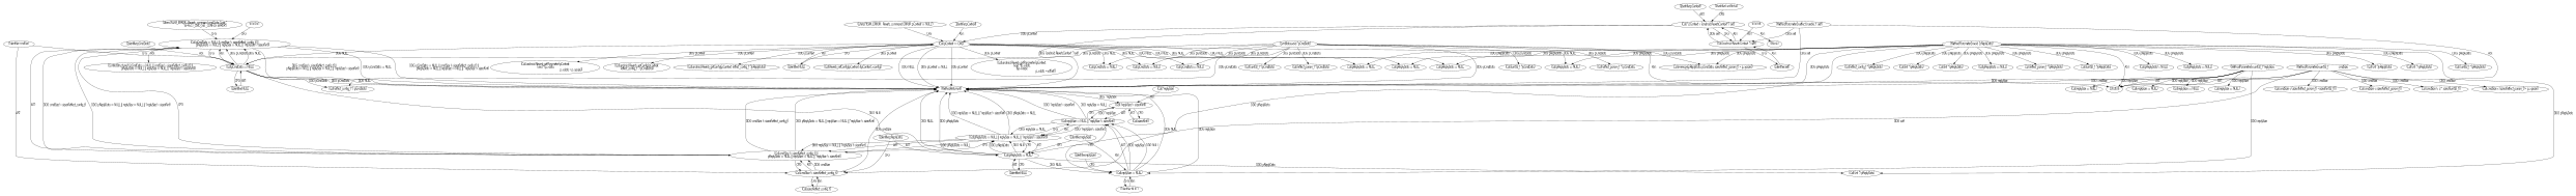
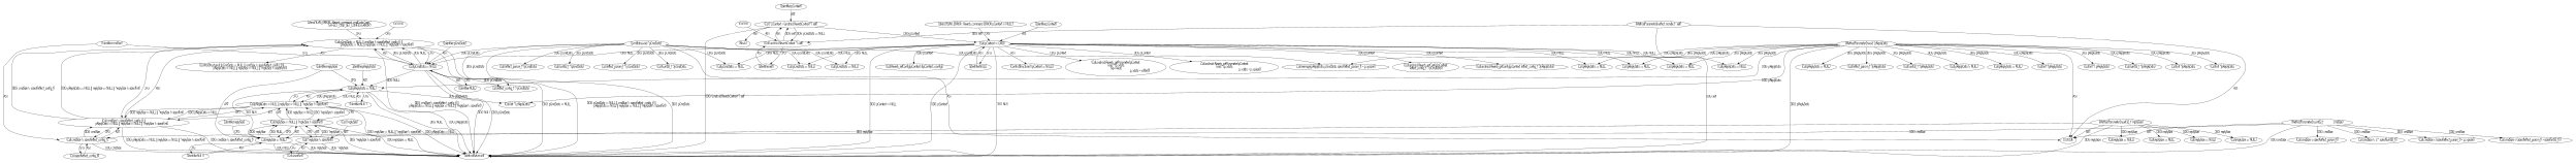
  digraph {
    fontname="Comic Neue"
    node [fontname="Comic Neue"]
    edge [fontname="Comic Neue"]
    n1 [label="(Call,pCmdData == NULL || cmdSize != sizeof(effect_config_t) ||\n                    pReplyData == NULL || replySize == NULL || *replySize != sizeof(int))"]
    n2 [label="(Call,pCmdData == NULL)"]
    n3 [label="(Call,cmdSize != sizeof(effect_config_t) ||\n                    pReplyData == NULL || replySize == NULL || *replySize != sizeof(int))"]
    n4 [label="(MethodReturn,int)"]
    n5 [label="(ControlStructure,if (pCmdData == NULL || cmdSize != sizeof(effect_config_t) ||\n                    pReplyData == NULL || replySize == NULL || *replySize != sizeof(int)))"]
    n6 [label="(Call,pReplyData == NULL)"]
    n7 [label="(Identifier,NULL)"]
    n8 [label="(Call,(effect_config_t *) pCmdData)"]
    n9 [label="(Call,cmdSize != sizeof(effect_config_t))"]
    n10 [label="(Call,pReplyData == NULL || replySize == NULL || *replySize != sizeof(int))"]
    n11 [label="(Call,replySize == NULL)"]
    n12 [label="(Call,(int *) pReplyData)"]
    n13 [label="(Identifier,NULL)"]
    n14 [label="(LvmStatus,void *pCmdData)"]
    n15 [label="(Call,(effect_param_t *) pCmdData)"]
    n16 [label="(Call,pCmdData == NULL)"]
    n17 [label="(Call,pCmdData == NULL)"]
    n18 [label="(Call,(uint32_t *)pCmdData)"]
    n19 [label="(Call,pCmdData == NULL)"]
    n20 [label="(Call,(effect_param_t *)pCmdData)"]
    n21 [label="(Call,(uint32_t *)pCmdData)"]
    n22 [label="(Call,memcpy(pReplyData, pCmdData, sizeof(effect_param_t) + p->psize))"]
    1000106
    n24 [label="(Call,pContext == CMD)"]
+   n25 [label="(ControlStructure,if (pContext == NULL))"]
    n26 [label="(Call,pReplyData == NULL)"]
    n27 [label="(Call,pReplyData == NULL)"]
    n28 [label="(Call,pReplyData == NULL)"]
    n29 [label="(Call,android::Reverb_getParameter(pContext,\n (void *)p->data,\n &p->vsize,\n                                                          p->data + voffset))"]
    n30 [label="(Call,android::Reverb_setParameter(pContext,\n (void *)p->data,\n                                                              p->data + p->psize))"]
    n31 [label="(Call,pReplyData == NULL)"]
    n32 [label="(Call,android::Reverb_setConfig(pContext,\n (effect_config_t *) pCmdData))"]
    n33 [label="(Call,android::Reverb_getConfig(pContext, (effect_config_t *)pReplyData))"]
    n34 [label="(Identifier,NULL)"]
    n35 [label="(Call,Reverb_setConfig(pContext, &pContext->config))"]
    n36 [label="(Call,* pContext = (android::ReverbContext *) self)"]
    n37 [label="(Call,(android::ReverbContext *) self)"]
    n38 [label="(Block,)"]
    n39 [label="(Identifier,self)"]
    n40 [label="(MethodParameterIn,effect_handle_t  self)"]
    n41 [label="(Call,sizeof(effect_config_t))"]
    n42 [label="(Call,replySize == NULL || *replySize != sizeof(int))"]
    n43 [label="(MethodParameterIn,uint32_t            cmdSize)"]
    n44 [label="(Call,cmdSize < sizeof(effect_param_t))"]
    n45 [label="(Call,cmdSize != 2 * sizeof(uint32_t))"]
    n46 [label="(Call,cmdSize < (sizeof(effect_param_t) + p->psize))"]
    n47 [label="(Call,cmdSize < (sizeof(effect_param_t) + sizeof(int32_t)))"]
    n48 [label="(Call,*replySize != sizeof(int))"]
    n49 [label="(Identifier,NULL)"]
    n50 [label="(MethodParameterIn,void *pReplyData)"]
    n51 [label="(Call,pReplyData == NULL)"]
    n52 [label="(Call,(int *)pReplyData)"]
    n53 [label="(Call,(int *) pReplyData)"]
    n54 [label="(Call,(uint32_t *)pReplyData)"]
-   n55 [label="(Call,(effect_config_t *)pReplyData)"]
    n56 [label="(Call,(int *)pReplyData)"]
    n57 [label="(Call,(int *)pReplyData)"]
    n58 [label="(Call,pReplyData == NULL)"]
    n59 [label="(Call,(effect_param_t *)pReplyData)"]
    n60 [label="(Call,(uint32_t *)pReplyData)"]
    n61 [label="(Call,pReplyData != NULL)"]
    n62 [label="(Call,sizeof(int))"]
    n63 [label="(MethodParameterIn,uint32_t *replySize)"]
    n64 [label="(Call,replySize == NULL)"]
    n65 [label="(Call,replySize == NULL)"]
    n66 [label="(Call,replySize == NULL)"]
    n67 [label="(Call,replySize == NULL)"]
    n68 [label="(Call,*replySize)"]
    n69 [label="(Identifier,cmdSize)"]
    n70 [label="(Literal,\"\tLVM_ERROR : Reverb_command cmdCode Case: \"\n                         \"EFFECT_CMD_SET_CONFIG: ERROR\")"]
    n71 [label="(Identifier,replySize)"]
    n72 [label="(Identifier,pCmdData)"]
    n73 [label="(Identifier,pContext)"]
    n74 [label="(Identifier,pReplyData)"]
    n75 [label="(Literal,\"\tLVM_ERROR : Reverb_command ERROR pContext == NULL\")"]
    n76 [label="(Identifier,pContext)"]
-   n77 [label="(Identifier,LvmStatus)"]
    n78 [label="(Identifier,replySize)"]
    1000200
    1000118
    n1 -> n2 [label="CFG: "]
    n1 -> n3 [label="CFG: "]
    n1 -> n4 [label="DDG: pCmdData == NULL || cmdSize != sizeof(effect_config_t) ||\n                    pReplyData == NULL || replySize == NULL || *replySize != sizeof(int)"]
    n1 -> n4 [label="DDG: cmdSize != sizeof(effect_config_t) ||\n                    pReplyData == NULL || replySize == NULL || *replySize != sizeof(int)"]
    n1 -> n4 [label="DDG: pCmdData == NULL"]
    n1 -> n5 [label="AST: "]
    n2 -> n1 [label="AST: "]
    n2 -> n1 [label="DDG: pCmdData"]
    n2 -> n1 [label="DDG: NULL"]
    n2 -> n4 [label="DDG: NULL"]
    n2 -> n4 [label="DDG: pCmdData"]
    n2 -> n6 [label="DDG: NULL"]
    n2 -> n7 [label="CFG: "]
    n2 -> n8 [label="DDG: pCmdData"]
    n3 -> n1 [label="AST: "]
    n3 -> n1 [label="DDG: cmdSize != sizeof(effect_config_t)"]
    n3 -> n1 [label="DDG: pReplyData == NULL || replySize == NULL || *replySize != sizeof(int)"]
    n3 -> n4 [label="DDG: pReplyData == NULL || replySize == NULL || *replySize != sizeof(int)"]
    n3 -> n4 [label="DDG: cmdSize != sizeof(effect_config_t)"]
    n3 -> n9 [label="CFG: "]
    n3 -> n10 [label="CFG: "]
    n6 -> n4 [label="DDG: NULL"]
    n6 -> n4 [label="DDG: pReplyData"]
    n6 -> n10 [label="AST: "]
    n6 -> n10 [label="DDG: pReplyData"]
    n6 -> n10 [label="DDG: NULL"]
    n6 -> n11 [label="DDG: NULL"]
    n6 -> n12 [label="DDG: pReplyData"]
    n6 -> n13 [label="CFG: "]
    n7 -> n2 [label="AST: "]
    n9 -> n3 [label="AST: "]
    n9 -> n3 [label="DDG: cmdSize"]
    n9 -> n4 [label="DDG: cmdSize"]
    n9 -> n41 [label="CFG: "]
    n10 -> n3 [label="AST: "]
    n10 -> n3 [label="DDG: pReplyData == NULL"]
    n10 -> n3 [label="DDG: replySize == NULL || *replySize != sizeof(int)"]
    n10 -> n4 [label="DDG: replySize == NULL || *replySize != sizeof(int)"]
    n10 -> n4 [label="DDG: pReplyData == NULL"]
    n10 -> n6 [label="CFG: "]
    n10 -> n42 [label="CFG: "]
    n11 -> n4 [label="DDG: NULL"]
    n11 -> n4 [label="DDG: replySize"]
    n11 -> n42 [label="AST: "]
    n11 -> n42 [label="DDG: replySize"]
    n11 -> n42 [label="DDG: NULL"]
    n11 -> n49 [label="CFG: "]
    n13 -> n6 [label="AST: "]
    n14 -> n2 [label="DDG: pCmdData"]
    n14 -> n4 [label="DDG: pCmdData"]
    n14 -> n8 [label="DDG: pCmdData"]
    n14 -> n15 [label="DDG: pCmdData"]
    n14 -> n16 [label="DDG: pCmdData"]
    n14 -> n17 [label="DDG: pCmdData"]
    n14 -> n18 [label="DDG: pCmdData"]
    n14 -> n19 [label="DDG: pCmdData"]
    n14 -> n20 [label="DDG: pCmdData"]
    n14 -> n21 [label="DDG: pCmdData"]
    n14 -> n22 [label="DDG: pCmdData"]
    n14 -> 1000106 [label="AST: "]
    n24 -> n2 [label="DDG: NULL"]
    n24 -> n4 [label="DDG: NULL"]
    n24 -> n4 [label="DDG: pContext == NULL"]
    n24 -> n4 [label="DDG: pContext"]
    n24 -> n16 [label="DDG: NULL"]
    n24 -> n17 [label="DDG: NULL"]
    n24 -> n19 [label="DDG: NULL"]
+   n24 -> n25 [label="AST: "]
    n24 -> n26 [label="DDG: NULL"]
    n24 -> n27 [label="DDG: NULL"]
    n24 -> n28 [label="DDG: NULL"]
    n24 -> n29 [label="DDG: pContext"]
    n24 -> n30 [label="DDG: pContext"]
    n24 -> n31 [label="DDG: NULL"]
    n24 -> n32 [label="DDG: pContext"]
    n24 -> n33 [label="DDG: pContext"]
    n24 -> n34 [label="CFG: "]
    n24 -> n35 [label="DDG: pContext"]
    n34 -> n24 [label="AST: "]
    n36 -> n4 [label="DDG: (android::ReverbContext *) self"]
    n36 -> n24 [label="DDG: pContext"]
-   n36 -> n37 [label="CFG: "]
+   n36 -> n37 [label="DDG: pCmdData == NULL"]
    n36 -> n38 [label="AST: "]
    n37 -> n36 [label="AST: "]
    n37 -> n36 [label="DDG: self"]
    n37 -> n39 [label="CFG: "]
    n39 -> n37 [label="AST: "]
    n40 -> n4 [label="DDG: self"]
    n40 -> 1000106 [label="AST: "]
    n40 -> n37 [label="DDG: self"]
    n41 -> n9 [label="AST: "]
    n42 -> n4 [label="DDG: *replySize != sizeof(int)"]
    n42 -> n4 [label="DDG: replySize == NULL"]
    n42 -> n10 [label="AST: "]
    n42 -> n10 [label="DDG: replySize == NULL"]
    n42 -> n10 [label="DDG: *replySize != sizeof(int)"]
    n42 -> n11 [label="CFG: "]
    n42 -> n48 [label="CFG: "]
    n43 -> n4 [label="DDG: cmdSize"]
-   n43 -> n9 [label="DDG: self"]
+   n43 -> n9 [label="DDG: cmdSize"]
    n43 -> 1000106 [label="AST: "]
    n43 -> n44 [label="DDG: cmdSize"]
    n43 -> n45 [label="DDG: cmdSize"]
    n43 -> n46 [label="DDG: cmdSize"]
    n43 -> n47 [label="DDG: cmdSize"]
-   n4 -> n48 [label="DDG: *replySize"]
+   n48 -> n4 [label="DDG: *replySize"]
    n48 -> n42 [label="AST: "]
    n48 -> n42 [label="DDG: *replySize"]
    n48 -> n62 [label="CFG: "]
    n49 -> n11 [label="AST: "]
    n50 -> n4 [label="DDG: pReplyData"]
    n50 -> n6 [label="DDG: pReplyData"]
    n50 -> n12 [label="DDG: pReplyData"]
    n50 -> n22 [label="DDG: pReplyData"]
    n50 -> 1000106 [label="AST: "]
    n50 -> n26 [label="DDG: pReplyData"]
    n50 -> n27 [label="DDG: pReplyData"]
    n50 -> n28 [label="DDG: pReplyData"]
    n50 -> n31 [label="DDG: pReplyData"]
    n50 -> n51 [label="DDG: pReplyData"]
    n50 -> n52 [label="DDG: pReplyData"]
    n50 -> n53 [label="DDG: pReplyData"]
    n50 -> n54 [label="DDG: pReplyData"]
-   n50 -> n55 [label="DDG: pReplyData"]
    n50 -> n56 [label="DDG: pReplyData"]
    n50 -> n57 [label="DDG: pReplyData"]
    n50 -> n58 [label="DDG: pReplyData"]
    n50 -> n59 [label="DDG: pReplyData"]
    n50 -> n60 [label="DDG: pReplyData"]
    n50 -> n61 [label="DDG: pReplyData"]
    n62 -> n48 [label="AST: "]
    n63 -> n4 [label="DDG: replySize"]
    n63 -> n11 [label="DDG: replySize"]
    n63 -> 1000106 [label="AST: "]
    n63 -> n64 [label="DDG: replySize"]
    n63 -> n65 [label="DDG: replySize"]
    n63 -> n66 [label="DDG: replySize"]
    n63 -> n67 [label="DDG: replySize"]
    n68 -> n48 [label="AST: "]
    n69 -> n2 [label="CFG: "]
    n69 -> n9 [label="AST: "]
    n70 -> n1 [label="CFG: "]
    n71 -> n11 [label="CFG: "]
    n72 -> n2 [label="AST: "]
    n73 -> n36 [label="AST: "]
    n74 -> n6 [label="AST: "]
-   n74 -> n9 [label="CFG: "]
    n75 -> n24 [label="CFG: "]
    n76 -> n24 [label="AST: "]
-   n77 -> n36 [label="CFG: "]
    n78 -> n6 [label="CFG: "]
    n78 -> n11 [label="AST: "]
    1000200 -> n1 [label="CFG: "]
    1000118 -> n37 [label="AST: "]
  }
